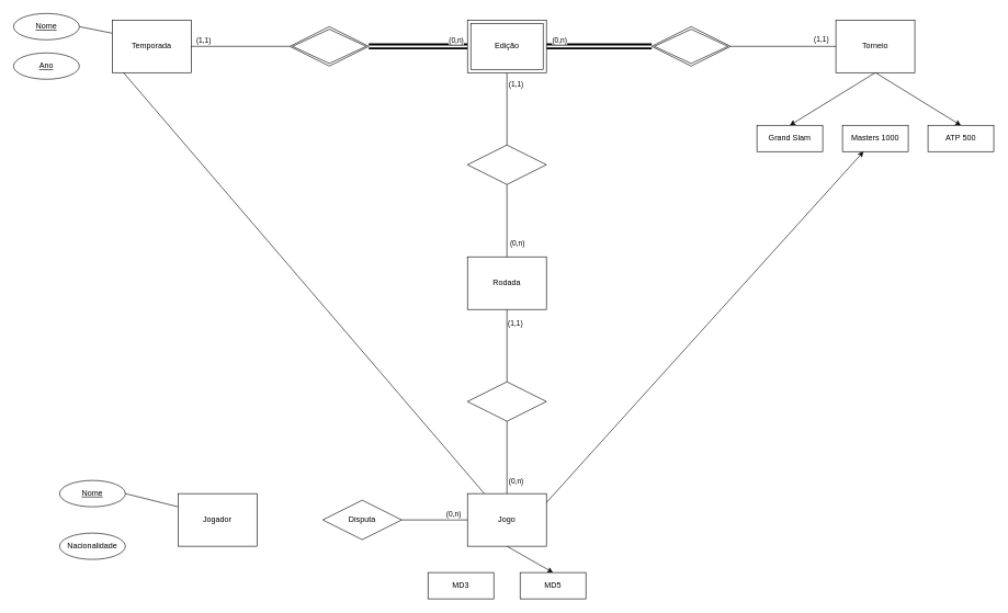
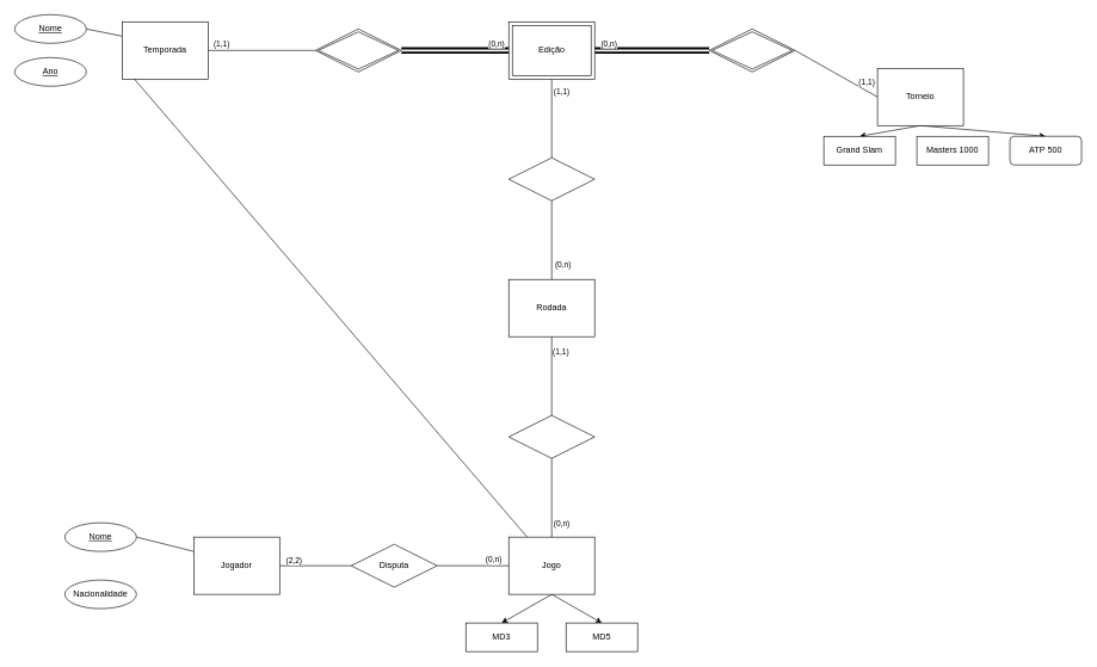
  <mxCell id="0" />
  <mxCell id="1" parent="0" />
  <mxCell id="2" style="edgeStyle=none;rounded=0;orthogonalLoop=1;jettySize=auto;html=1;exitX=0;exitY=0.25;exitDx=0;exitDy=0;entryX=1;entryY=0.5;entryDx=0;entryDy=0;endArrow=none;endFill=0;" parent="1" source="4" target="8" edge="1"><mxGeometry relative="1" as="geometry" /></mxCell>
  <mxCell id="3" style="edgeStyle=none;rounded=0;orthogonalLoop=1;jettySize=auto;html=1;exitX=0;exitY=0.75;exitDx=0;exitDy=0;endArrow=none;endFill=0;" parent="1" source="4" target="21" edge="1"><mxGeometry relative="1" as="geometry" /></mxCell>
  <mxCell id="4" value="Temporada" style="whiteSpace=wrap;html=1;align=center;" parent="1" vertex="1"><mxGeometry x="170" y="30" width="120" height="80" as="geometry" /></mxCell>
  <mxCell id="5" style="edgeStyle=none;rounded=0;orthogonalLoop=1;jettySize=auto;html=1;exitX=0.5;exitY=1;exitDx=0;exitDy=0;entryX=0.5;entryY=0;entryDx=0;entryDy=0;endArrow=classic;endFill=1;" parent="1" source="7" target="12" edge="1"><mxGeometry relative="1" as="geometry" /></mxCell>
  <mxCell id="6" style="edgeStyle=none;rounded=0;orthogonalLoop=1;jettySize=auto;html=1;exitX=0.5;exitY=1;exitDx=0;exitDy=0;entryX=0.5;entryY=0;entryDx=0;entryDy=0;endArrow=classic;endFill=1;" parent="1" source="7" target="10" edge="1"><mxGeometry relative="1" as="geometry" /></mxCell>
- <mxCell id="7" value="Torneio" style="whiteSpace=wrap;html=1;align=center;" parent="1" vertex="1"><mxGeometry x="1270" y="30" width="120" height="80" as="geometry" /></mxCell>
+ <mxCell id="7" value="Torneio" style="whiteSpace=wrap;html=1;align=center;" parent="1" vertex="1"><mxGeometry x="1225" y="95" width="120" height="80" as="geometry" /></mxCell>
  <mxCell id="8" value="Nome" style="ellipse;whiteSpace=wrap;html=1;align=center;fontStyle=4;" parent="1" vertex="1"><mxGeometry x="20" y="20" width="100" height="40" as="geometry" /></mxCell>
  <mxCell id="9" value="Ano" style="ellipse;whiteSpace=wrap;html=1;align=center;fontStyle=4;" parent="1" vertex="1"><mxGeometry x="20" y="80" width="100" height="40" as="geometry" /></mxCell>
  <mxCell id="10" value="Grand Slam" style="whiteSpace=wrap;html=1;align=center;" parent="1" vertex="1"><mxGeometry x="1150" y="190" width="100" height="40" as="geometry" /></mxCell>
  <mxCell id="11" value="Masters 1000" style="whiteSpace=wrap;html=1;align=center;" parent="1" vertex="1"><mxGeometry x="1280" y="190" width="100" height="40" as="geometry" /></mxCell>
- <mxCell id="12" value="ATP 500" style="whiteSpace=wrap;html=1;align=center;" parent="1" vertex="1"><mxGeometry x="1410" y="190" width="100" height="40" as="geometry" /></mxCell>
+ <mxCell id="12" value="ATP 500" style="whiteSpace=wrap;html=1;align=center;rounded=1;" parent="1" vertex="1"><mxGeometry x="1410" y="190" width="100" height="40" as="geometry" /></mxCell>
  <mxCell id="13" style="edgeStyle=none;rounded=0;orthogonalLoop=1;jettySize=auto;html=1;exitX=1;exitY=0.5;exitDx=0;exitDy=0;entryX=0;entryY=0.5;entryDx=0;entryDy=0;endArrow=none;endFill=0;strokeWidth=1;" parent="1" source="44" target="7" edge="1"><mxGeometry relative="1" as="geometry" /></mxCell>
  <mxCell id="14" value="(1,1)" style="edgeLabel;html=1;align=center;verticalAlign=bottom;resizable=0;points=[];" parent="13" vertex="1" connectable="0"><mxGeometry x="0.718" y="3" relative="1" as="geometry"><mxPoint as="offset" /></mxGeometry></mxCell>
  <mxCell id="15" style="edgeStyle=none;rounded=0;orthogonalLoop=1;jettySize=auto;html=1;exitX=0;exitY=0.5;exitDx=0;exitDy=0;entryX=1;entryY=0.5;entryDx=0;entryDy=0;endArrow=none;endFill=0;strokeWidth=3;shape=link;" edge="1" parent="1" source="44" target="40"><mxGeometry relative="1" as="geometry" /></mxCell>
  <mxCell id="16" value="(0,n)" style="edgeLabel;html=1;align=center;verticalAlign=bottom;resizable=0;points=[];" vertex="1" connectable="0" parent="15"><mxGeometry x="0.765" y="-1" relative="1" as="geometry"><mxPoint as="offset" /></mxGeometry></mxCell>
  <mxCell id="17" style="edgeStyle=none;rounded=0;orthogonalLoop=1;jettySize=auto;html=1;exitX=0;exitY=0.25;exitDx=0;exitDy=0;entryX=1;entryY=0.5;entryDx=0;entryDy=0;endArrow=none;endFill=0;strokeWidth=1;" edge="1" parent="1" source="18" target="47"><mxGeometry relative="1" as="geometry" /></mxCell>
  <mxCell id="18" value="Jogador" style="whiteSpace=wrap;html=1;align=center;" parent="1" vertex="1"><mxGeometry x="270" y="750" width="120" height="80" as="geometry" /></mxCell>
- <mxCell id="19" style="edgeStyle=none;rounded=0;orthogonalLoop=1;jettySize=auto;html=1;exitX=0.5;exitY=1;exitDx=0;exitDy=0;endArrow=classic;endFill=1;strokeWidth=1;" edge="1" parent="1" source="21" target="11"><mxGeometry relative="1" as="geometry" /></mxCell>
+ <mxCell id="19" style="edgeStyle=none;rounded=0;orthogonalLoop=1;jettySize=auto;html=1;exitX=0.5;exitY=1;exitDx=0;exitDy=0;entryX=0.5;entryY=0;entryDx=0;entryDy=0;endArrow=classic;endFill=1;strokeWidth=1;" edge="1" parent="1" source="21" target="45"><mxGeometry relative="1" as="geometry" /></mxCell>
  <mxCell id="20" style="edgeStyle=none;rounded=0;orthogonalLoop=1;jettySize=auto;html=1;exitX=0.5;exitY=1;exitDx=0;exitDy=0;entryX=0.5;entryY=0;entryDx=0;entryDy=0;endArrow=classic;endFill=1;strokeWidth=1;" edge="1" parent="1" source="21" target="46"><mxGeometry relative="1" as="geometry" /></mxCell>
  <mxCell id="21" value="Jogo" style="whiteSpace=wrap;html=1;align=center;" parent="1" vertex="1"><mxGeometry x="710" y="750" width="120" height="80" as="geometry" /></mxCell>
  <mxCell id="22" value="Rodada" style="whiteSpace=wrap;html=1;align=center;" parent="1" vertex="1"><mxGeometry x="710" y="390" width="120" height="80" as="geometry" /></mxCell>
  <mxCell id="23" style="edgeStyle=none;rounded=0;orthogonalLoop=1;jettySize=auto;html=1;exitX=0.5;exitY=1;exitDx=0;exitDy=0;entryX=0.5;entryY=0;entryDx=0;entryDy=0;endArrow=none;endFill=0;strokeWidth=1;" parent="1" source="25" target="22" edge="1"><mxGeometry relative="1" as="geometry" /></mxCell>
  <mxCell id="24" value="(0,n)" style="edgeLabel;html=1;align=left;verticalAlign=middle;resizable=0;points=[];labelPosition=right;verticalLabelPosition=middle;" parent="23" vertex="1" connectable="0"><mxGeometry x="0.618" y="3" relative="1" as="geometry"><mxPoint as="offset" /></mxGeometry></mxCell>
  <mxCell id="25" value="" style="shape=rhombus;perimeter=rhombusPerimeter;whiteSpace=wrap;html=1;align=center;" parent="1" vertex="1"><mxGeometry x="710" y="220" width="120" height="60" as="geometry" /></mxCell>
  <mxCell id="26" style="edgeStyle=none;rounded=0;orthogonalLoop=1;jettySize=auto;html=1;exitX=0.5;exitY=0;exitDx=0;exitDy=0;entryX=0.5;entryY=1;entryDx=0;entryDy=0;endArrow=none;endFill=0;strokeWidth=1;" parent="1" source="30" target="22" edge="1"><mxGeometry relative="1" as="geometry" /></mxCell>
  <mxCell id="27" value="(1,1)" style="edgeLabel;html=1;align=left;verticalAlign=middle;resizable=0;points=[];labelPosition=right;verticalLabelPosition=middle;" parent="26" vertex="1" connectable="0"><mxGeometry x="0.445" y="1" relative="1" as="geometry"><mxPoint x="1" y="-10" as="offset" /></mxGeometry></mxCell>
  <mxCell id="28" style="edgeStyle=none;rounded=0;orthogonalLoop=1;jettySize=auto;html=1;exitX=0.5;exitY=1;exitDx=0;exitDy=0;entryX=0.5;entryY=0;entryDx=0;entryDy=0;endArrow=none;endFill=0;strokeWidth=1;" parent="1" source="30" target="21" edge="1"><mxGeometry relative="1" as="geometry" /></mxCell>
  <mxCell id="29" value="(0,n)" style="edgeLabel;html=1;align=left;verticalAlign=middle;resizable=0;points=[];labelPosition=right;verticalLabelPosition=middle;" parent="28" vertex="1" connectable="0"><mxGeometry x="0.635" y="1" relative="1" as="geometry"><mxPoint y="1" as="offset" /></mxGeometry></mxCell>
  <mxCell id="30" value="" style="shape=rhombus;perimeter=rhombusPerimeter;whiteSpace=wrap;html=1;align=center;" parent="1" vertex="1"><mxGeometry x="710" y="580" width="120" height="60" as="geometry" /></mxCell>
  <mxCell id="31" style="edgeStyle=none;rounded=0;orthogonalLoop=1;jettySize=auto;html=1;exitX=1;exitY=0.5;exitDx=0;exitDy=0;entryX=0;entryY=0.5;entryDx=0;entryDy=0;endArrow=none;endFill=0;strokeWidth=1;" parent="1" source="35" target="21" edge="1"><mxGeometry relative="1" as="geometry" /></mxCell>
  <mxCell id="32" value="(0,n)" style="edgeLabel;html=1;align=center;verticalAlign=bottom;resizable=0;points=[];" parent="31" vertex="1" connectable="0"><mxGeometry x="0.558" relative="1" as="geometry"><mxPoint as="offset" /></mxGeometry></mxCell>
+ <mxCell id="33" style="edgeStyle=none;rounded=0;orthogonalLoop=1;jettySize=auto;html=1;exitX=0;exitY=0.5;exitDx=0;exitDy=0;entryX=1;entryY=0.5;entryDx=0;entryDy=0;endArrow=none;endFill=0;strokeWidth=1;" parent="1" source="35" target="18" edge="1"><mxGeometry relative="1" as="geometry" /></mxCell>
+ <mxCell id="34" value="(2,2)" style="edgeLabel;html=1;align=center;verticalAlign=bottom;resizable=0;points=[];" parent="33" vertex="1" connectable="0"><mxGeometry x="0.619" y="1" relative="1" as="geometry"><mxPoint as="offset" /></mxGeometry></mxCell>
  <mxCell id="35" value="Disputa" style="shape=rhombus;perimeter=rhombusPerimeter;whiteSpace=wrap;html=1;align=center;" parent="1" vertex="1"><mxGeometry x="490" y="760" width="120" height="60" as="geometry" /></mxCell>
  <mxCell id="36" style="edgeStyle=none;rounded=0;orthogonalLoop=1;jettySize=auto;html=1;exitX=0.5;exitY=1;exitDx=0;exitDy=0;entryX=0.5;entryY=0;entryDx=0;entryDy=0;endArrow=none;endFill=0;strokeWidth=1;" edge="1" parent="1" source="40" target="25"><mxGeometry relative="1" as="geometry" /></mxCell>
  <mxCell id="37" value="(1,1)" style="edgeLabel;html=1;align=left;verticalAlign=middle;resizable=0;points=[];labelPosition=right;verticalLabelPosition=middle;" vertex="1" connectable="0" parent="36"><mxGeometry x="-0.684" y="1" relative="1" as="geometry"><mxPoint as="offset" /></mxGeometry></mxCell>
  <mxCell id="38" style="edgeStyle=none;rounded=0;orthogonalLoop=1;jettySize=auto;html=1;exitX=0;exitY=0.5;exitDx=0;exitDy=0;entryX=1;entryY=0.5;entryDx=0;entryDy=0;endArrow=none;endFill=0;strokeWidth=3;shape=link;" edge="1" parent="1" source="40" target="43"><mxGeometry relative="1" as="geometry" /></mxCell>
  <mxCell id="39" value="(0,n)" style="edgeLabel;html=1;align=center;verticalAlign=bottom;resizable=0;points=[];" vertex="1" connectable="0" parent="38"><mxGeometry x="-0.765" y="-1" relative="1" as="geometry"><mxPoint as="offset" /></mxGeometry></mxCell>
  <mxCell id="40" value="Edição" style="shape=ext;margin=3;double=1;whiteSpace=wrap;html=1;align=center;gradientColor=none;" vertex="1" parent="1"><mxGeometry x="710" y="30" width="120" height="80" as="geometry" /></mxCell>
  <mxCell id="41" style="edgeStyle=none;rounded=0;orthogonalLoop=1;jettySize=auto;html=1;exitX=0;exitY=0.5;exitDx=0;exitDy=0;entryX=1;entryY=0.5;entryDx=0;entryDy=0;endArrow=none;endFill=0;strokeWidth=1;" edge="1" parent="1" source="43" target="4"><mxGeometry relative="1" as="geometry" /></mxCell>
  <mxCell id="42" value="(1,1)" style="edgeLabel;html=1;align=center;verticalAlign=bottom;resizable=0;points=[];" vertex="1" connectable="0" parent="41"><mxGeometry x="0.749" y="-1" relative="1" as="geometry"><mxPoint x="-1" as="offset" /></mxGeometry></mxCell>
  <mxCell id="43" value="" style="shape=rhombus;double=1;perimeter=rhombusPerimeter;whiteSpace=wrap;html=1;align=center;gradientColor=none;" vertex="1" parent="1"><mxGeometry x="440" y="40" width="120" height="60" as="geometry" /></mxCell>
  <mxCell id="44" value="" style="shape=rhombus;double=1;perimeter=rhombusPerimeter;whiteSpace=wrap;html=1;align=center;gradientColor=none;" vertex="1" parent="1"><mxGeometry x="990" y="40" width="120" height="60" as="geometry" /></mxCell>
  <mxCell id="45" value="MD3" style="whiteSpace=wrap;html=1;align=center;" vertex="1" parent="1"><mxGeometry x="650" y="870" width="100" height="40" as="geometry" /></mxCell>
  <mxCell id="46" value="MD5" style="whiteSpace=wrap;html=1;align=center;" vertex="1" parent="1"><mxGeometry x="790" y="870" width="100" height="40" as="geometry" /></mxCell>
  <mxCell id="47" value="Nome" style="ellipse;whiteSpace=wrap;html=1;align=center;fontStyle=4;gradientColor=none;" vertex="1" parent="1"><mxGeometry x="90" y="730" width="100" height="40" as="geometry" /></mxCell>
  <mxCell id="48" value="Nacionalidade" style="ellipse;whiteSpace=wrap;html=1;align=center;gradientColor=none;" vertex="1" parent="1"><mxGeometry x="90" y="810" width="100" height="40" as="geometry" /></mxCell>
